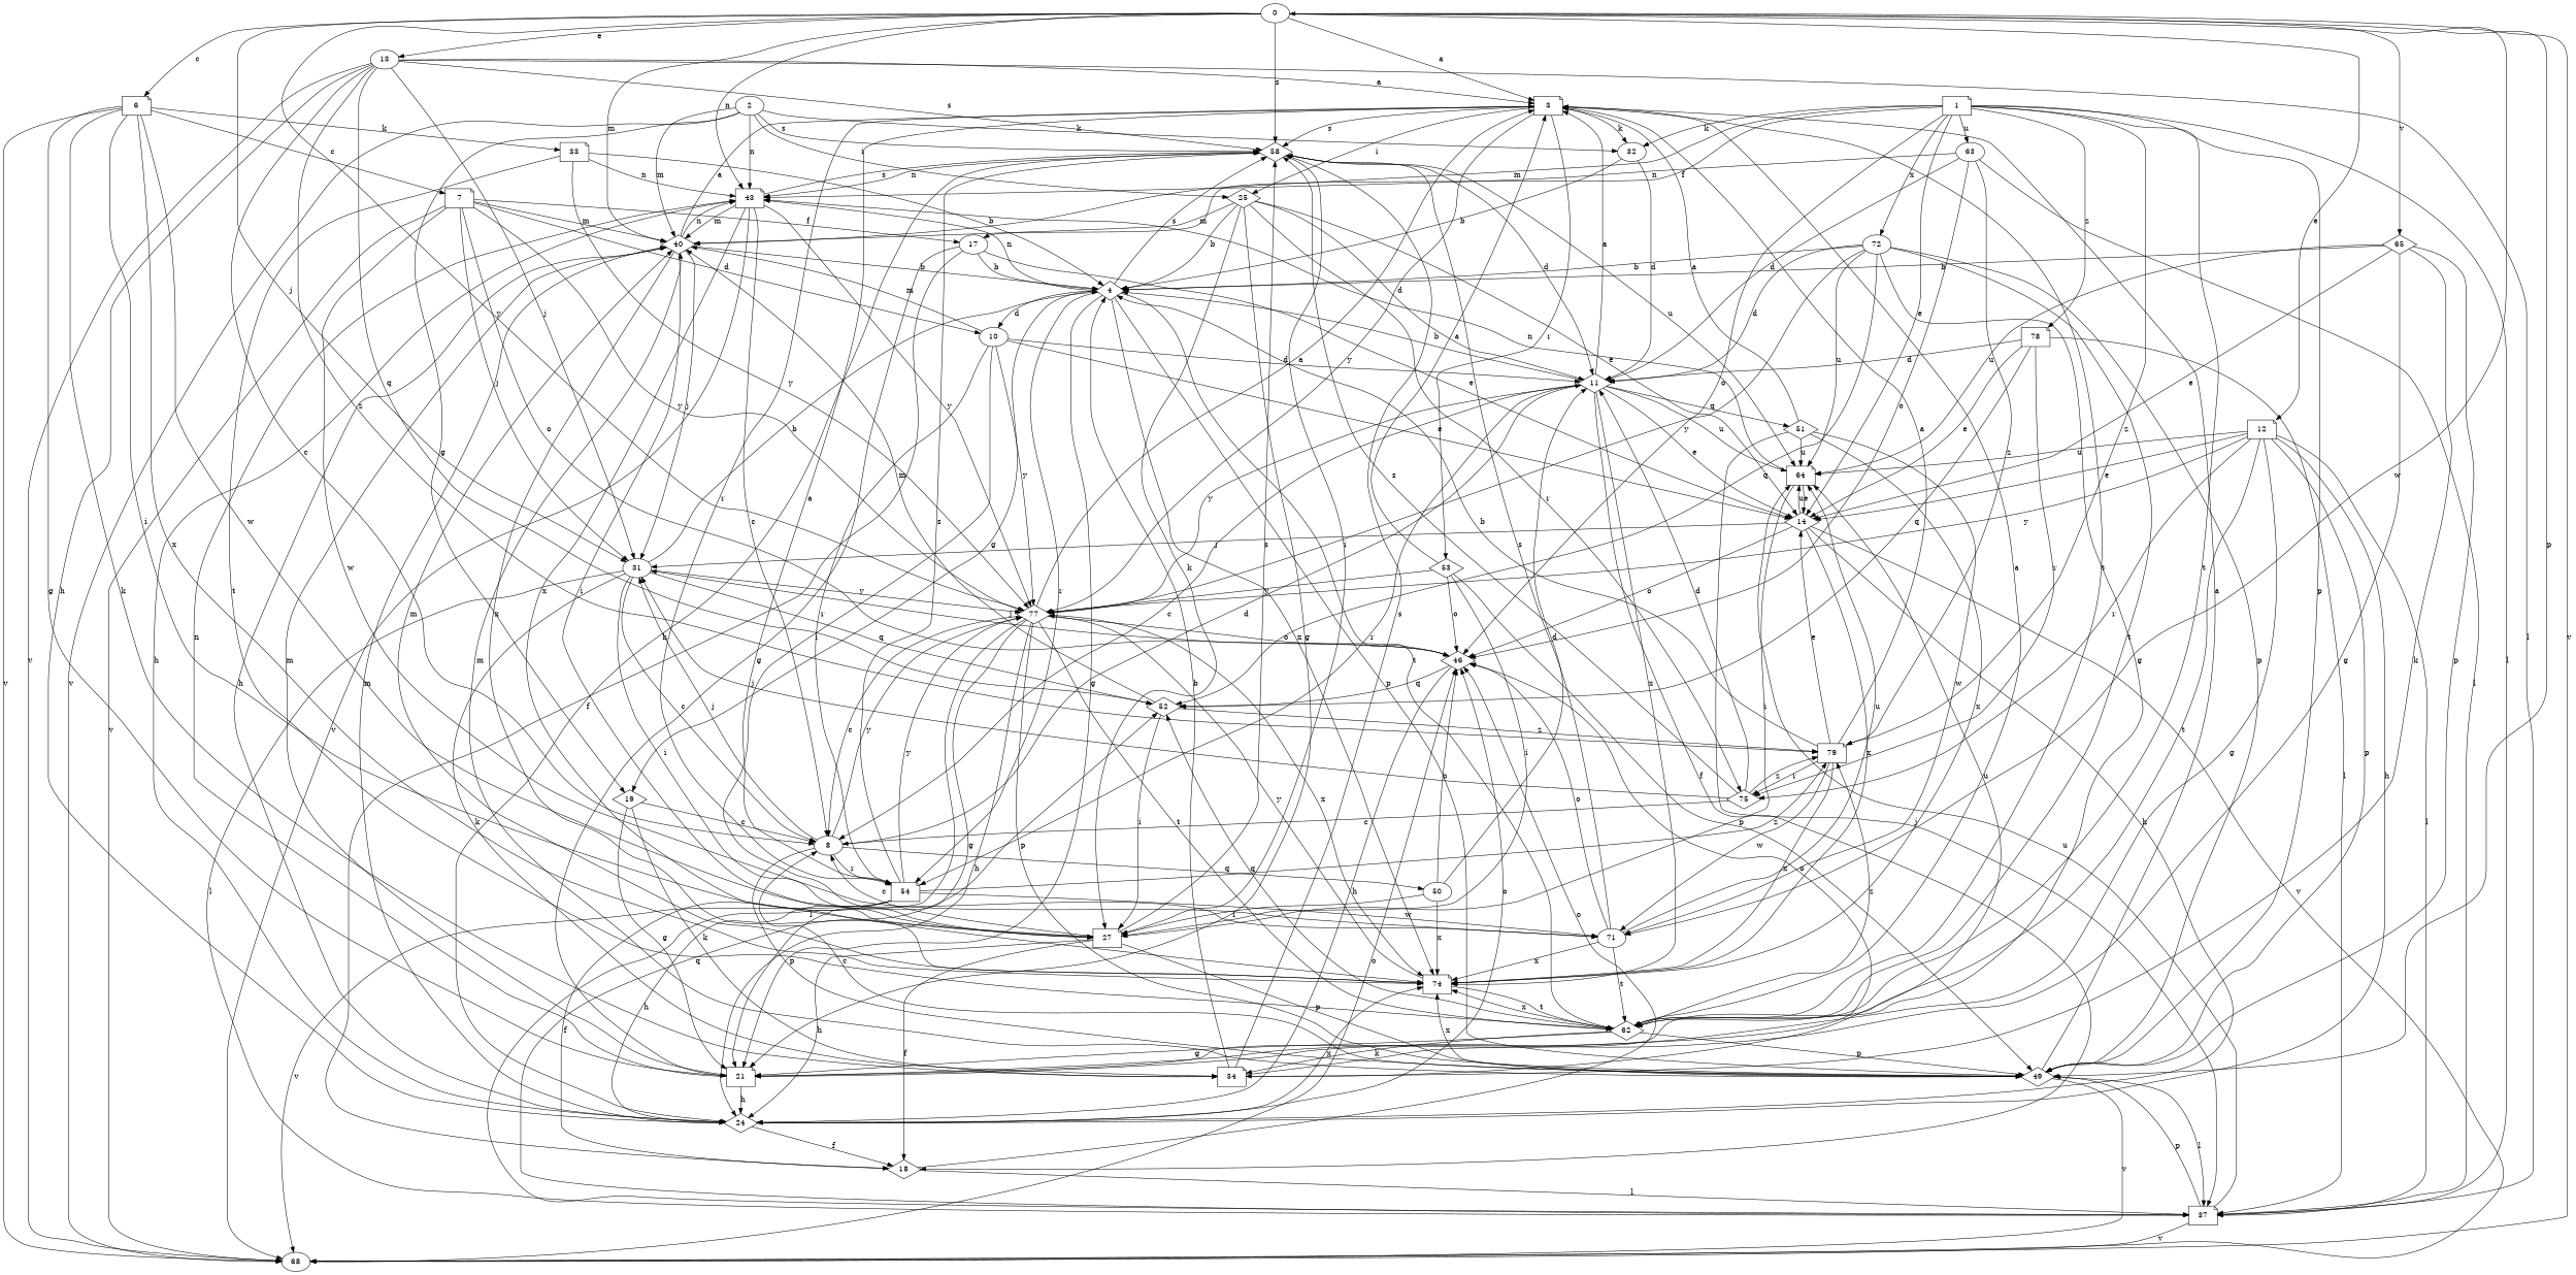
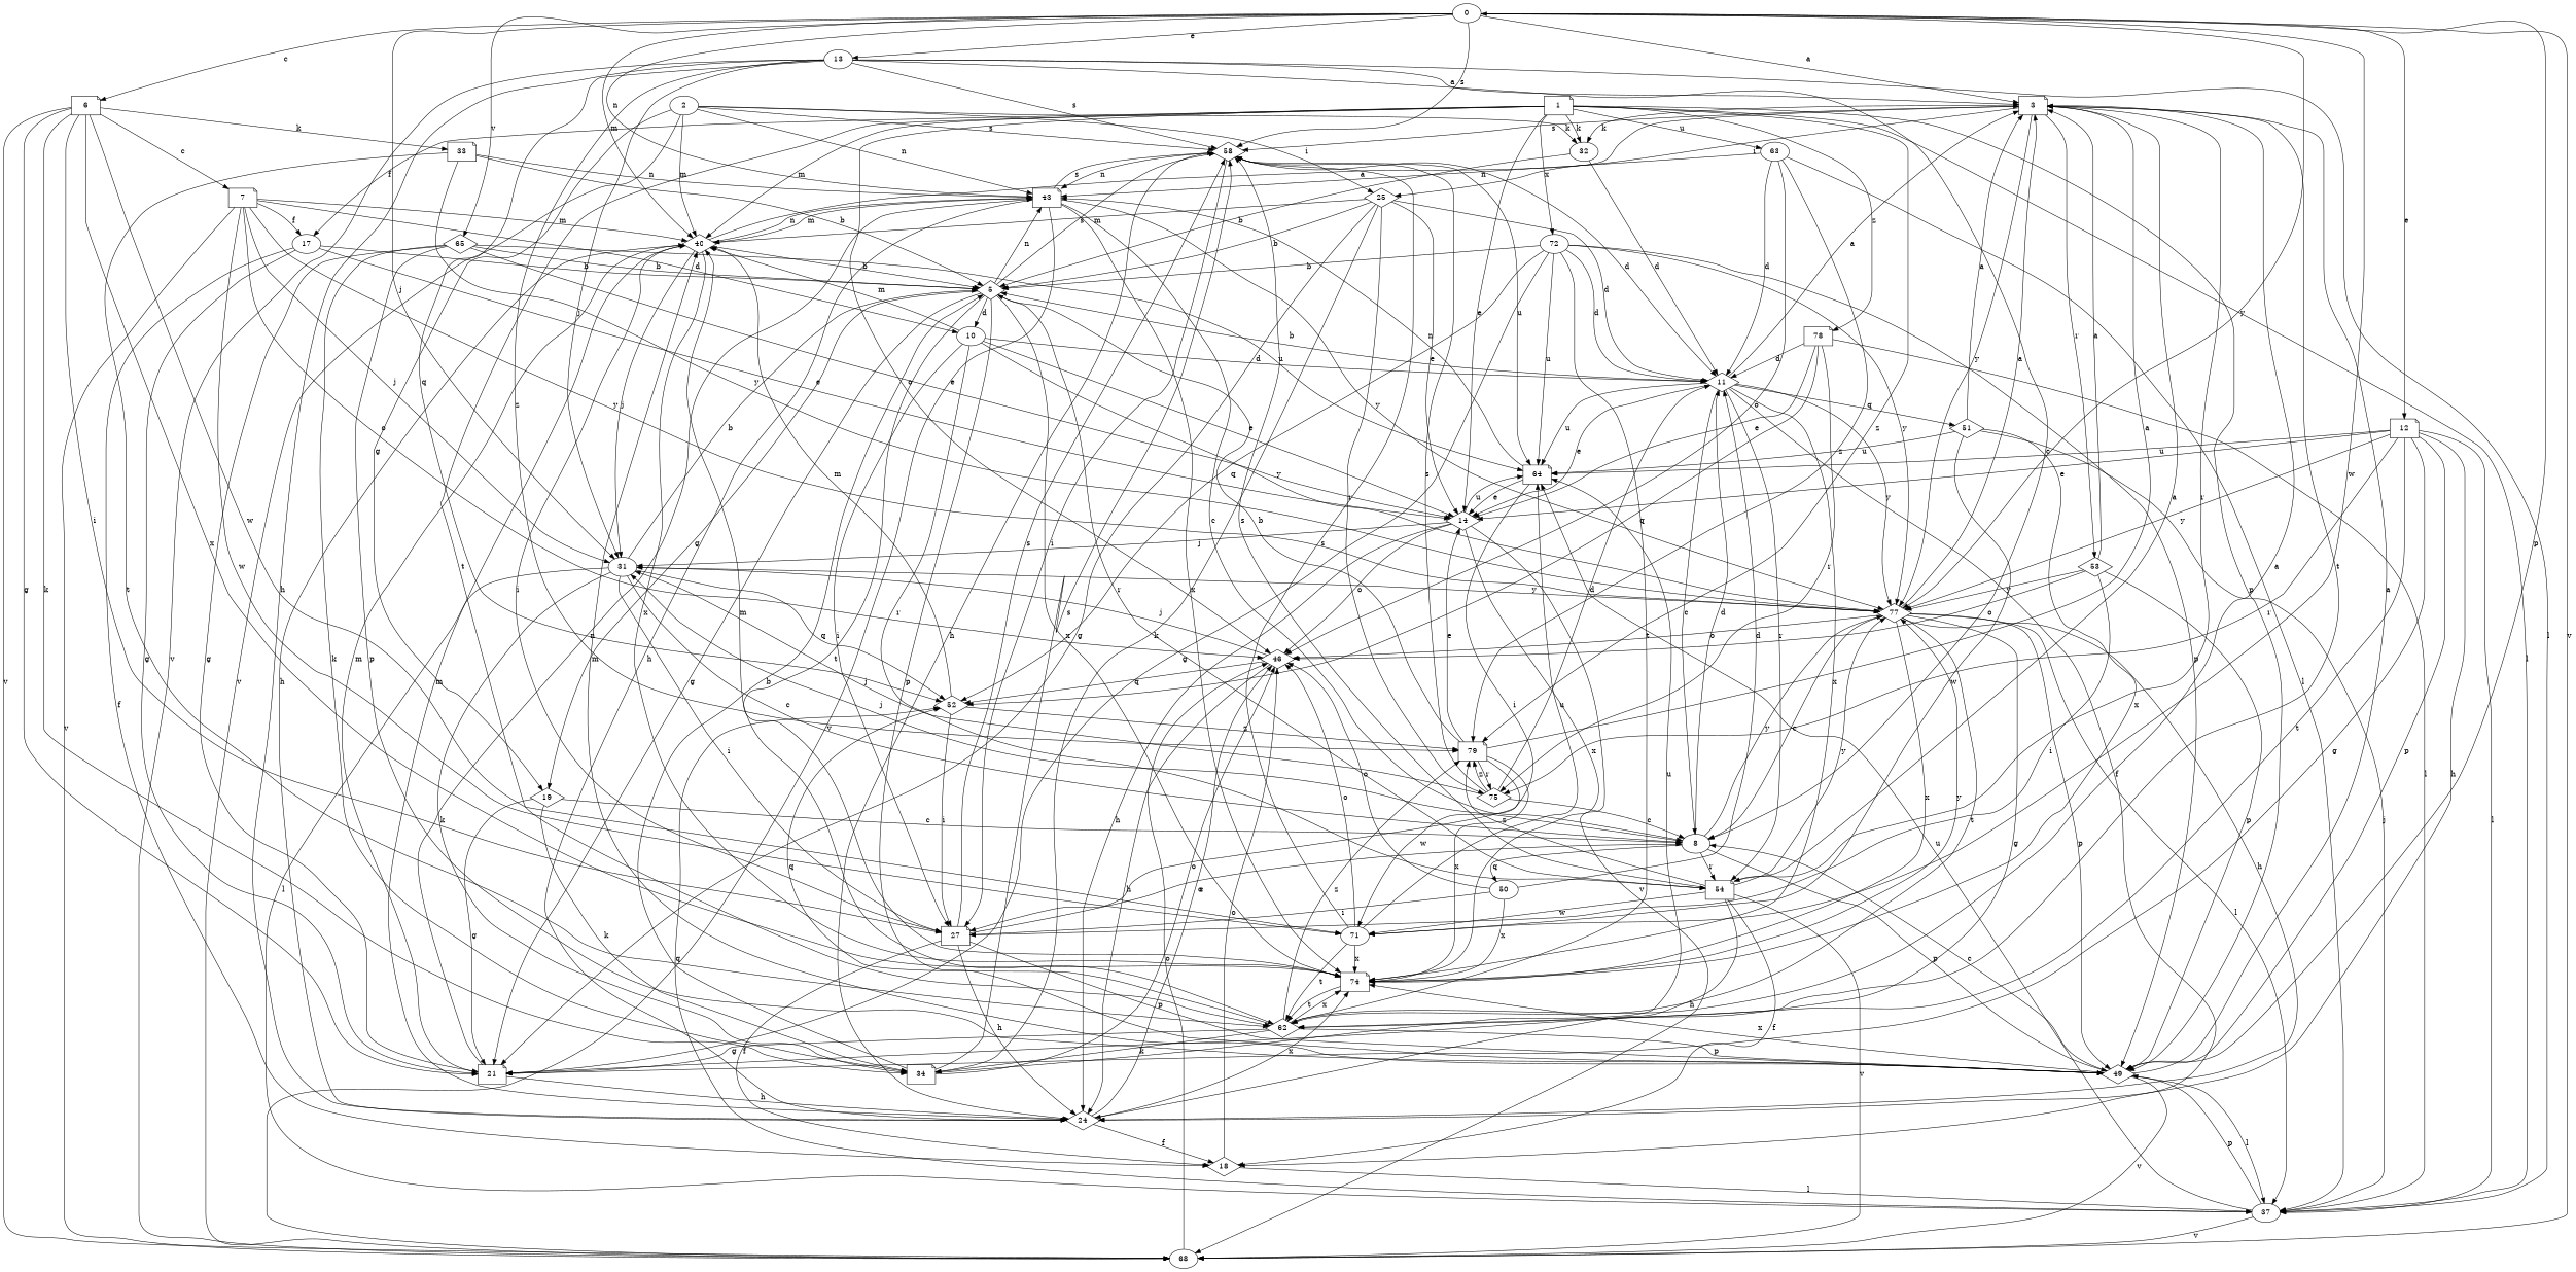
  strict digraph {
    node [shape=diamond]
    0 [shape=ellipse]
    3 [shape=note]
    6 [shape=note]
    12 [shape=note]
    13 [shape=ellipse]
    31 [shape=ellipse]
    40
    43 [shape=note]
    49
    58
    65
    71 [shape=ellipse]
    77
    32 [shape=ellipse]
    62
    25
    53
    54 [shape=note]
    68 [shape=ellipse]
    21 [shape=note]
    74 [shape=note]
    7 [shape=note]
    27 [shape=note]
    33 [shape=note]
    34 [shape=note]
    14
-   37 [shape=note]
+   37 [shape=ellipse]
    64 [shape=note]
    24
    n30 [label=75]
    79 [shape=note]
    8 [shape=ellipse]
    52
-   5 [label=4]
+   5
    11
    46
    1 [shape=note]
    17 [shape=ellipse]
    63 [shape=ellipse]
    72 [shape=ellipse]
    78 [shape=note]
    18
    2 [shape=ellipse]
    19
    10 [shape=ellipse]
    50 [shape=ellipse]
    51
    0 -> 3 [label=a]
    0 -> 6 [label=c]
    0 -> 12 [label=e]
    0 -> 13 [label=e]
    0 -> 31 [label=j]
    0 -> 40 [label=m]
    0 -> 43 [label=n]
    0 -> 49 [label=p]
    0 -> 58 [label=s]
    0 -> 65 [label=v]
    0 -> 71 [label=w]
    0 -> 77 [label=y]
    3 -> 58 [label=s]
    3 -> 77 [label=y]
    3 -> 32 [label=k]
    3 -> 62 [label=t]
    3 -> 25 [label=i]
    3 -> 53 [label=r]
    3 -> 54 [label=r]
    6 -> 71 [label=w]
    6 -> 68 [label=v]
    6 -> 21 [label=g]
    6 -> 74 [label=x]
    6 -> 7 [label=c]
    6 -> 27 [label=i]
    6 -> 33 [label=k]
    6 -> 34 [label=k]
    12 -> 49 [label=p]
    12 -> 77 [label=y]
    12 -> 62 [label=t]
    12 -> 21 [label=g]
    12 -> 14 [label=e]
    12 -> 37 [label=l]
    12 -> 64 [label=u]
    12 -> 24 [label=h]
    12 -> n30 [label=r]
    13 -> 3 [label=a]
    13 -> 31 [label=j]
    13 -> 58 [label=s]
    13 -> 68 [label=v]
    13 -> 37 [label=l]
    13 -> 24 [label=h]
    13 -> 79 [label=z]
    13 -> 8 [label=c]
    13 -> 52 [label=q]
    31 -> 77 [label=y]
    31 -> 27 [label=i]
    31 -> 34 [label=k]
    31 -> 37 [label=l]
    31 -> 8 [label=c]
    31 -> 52 [label=q]
    31 -> 5 [label=b]
    40 -> 3 [label=a]
    40 -> 31 [label=j]
    40 -> 43 [label=n]
    40 -> 74 [label=x]
    40 -> 27 [label=i]
    40 -> 24 [label=h]
    40 -> 5 [label=b]
    43 -> 40 [label=m]
    43 -> 58 [label=s]
    43 -> 77 [label=y]
    43 -> 68 [label=v]
    43 -> 74 [label=x]
    43 -> 24 [label=h]
    43 -> 8 [label=c]
    49 -> 3 [label=a]
    49 -> 40 [label=m]
    49 -> 68 [label=v]
    49 -> 74 [label=x]
    49 -> 37 [label=l]
    49 -> 8 [label=c]
    58 -> 43 [label=n]
    58 -> 27 [label=i]
    58 -> 64 [label=u]
    58 -> 24 [label=h]
    58 -> 11 [label=d]
    65 -> 49 [label=p]
    65 -> 21 [label=g]
    65 -> 34 [label=k]
    65 -> 14 [label=e]
    65 -> 64 [label=u]
    65 -> 5 [label=b]
    71 -> 58 [label=s]
    71 -> 62 [label=t]
    71 -> 74 [label=x]
    71 -> 64 [label=u]
    71 -> 46 [label=o]
    77 -> 3 [label=a]
    77 -> 49 [label=p]
    77 -> 62 [label=t]
    77 -> 21 [label=g]
    77 -> 74 [label=x]
    77 -> 37 [label=l]
    77 -> 24 [label=h]
    77 -> 8 [label=c]
    77 -> 46 [label=o]
    32 -> 5 [label=b]
    32 -> 11 [label=d]
    62 -> 3 [label=a]
    62 -> 49 [label=p]
    62 -> 21 [label=g]
    62 -> 74 [label=x]
    62 -> 34 [label=k]
    62 -> 79 [label=z]
    62 -> 52 [label=q]
    25 -> 40 [label=m]
    25 -> 21 [label=g]
-   25 -> 27 [label=k]
+   25 -> 34 [label=k]
    25 -> 14 [label=e]
    25 -> n30 [label=r]
    25 -> 5 [label=b]
    25 -> 11 [label=d]
    53 -> 3 [label=a]
    53 -> 49 [label=p]
    53 -> 77 [label=y]
    53 -> 27 [label=i]
    53 -> 46 [label=o]
    54 -> 3 [label=a]
    54 -> 58 [label=s]
    54 -> 71 [label=w]
    54 -> 77 [label=y]
    54 -> 68 [label=v]
    54 -> 24 [label=h]
    54 -> 79 [label=z]
    54 -> 18 [label=f]
    68 -> 0 [label=v]
    68 -> 46 [label=o]
    21 -> 40 [label=m]
    21 -> 43 [label=n]
    21 -> 24 [label=h]
    74 -> 40 [label=m]
    74 -> 77 [label=y]
    74 -> 62 [label=t]
    7 -> 31 [label=j]
    7 -> 40 [label=m]
    7 -> 71 [label=w]
    7 -> 77 [label=y]
    7 -> 68 [label=v]
    7 -> 46 [label=o]
    7 -> 17 [label=f]
    7 -> 10 [label=d]
    27 -> 49 [label=p]
    27 -> 58 [label=s]
    27 -> 24 [label=h]
    27 -> 8 [label=c]
    27 -> 18 [label=f]
    33 -> 43 [label=n]
    33 -> 77 [label=y]
    33 -> 62 [label=t]
    33 -> 5 [label=b]
    34 -> 58 [label=s]
    34 -> 64 [label=u]
    34 -> 5 [label=b]
    34 -> 46 [label=o]
    14 -> 31 [label=j]
    14 -> 68 [label=v]
    14 -> 74 [label=x]
    14 -> 64 [label=u]
    14 -> 24 [label=h]
    14 -> 46 [label=o]
    37 -> 49 [label=p]
    37 -> 68 [label=v]
    37 -> 64 [label=u]
    37 -> 52 [label=q]
    64 -> 43 [label=n]
    64 -> 27 [label=i]
    64 -> 14 [label=e]
    24 -> 40 [label=m]
    24 -> 74 [label=x]
    24 -> 46 [label=o]
    24 -> 18 [label=f]
    n30 -> 31 [label=j]
    n30 -> 58 [label=s]
    n30 -> 79 [label=z]
    n30 -> 8 [label=c]
    n30 -> 11 [label=d]
    79 -> 3 [label=a]
    79 -> 71 [label=w]
    79 -> 74 [label=x]
    79 -> 14 [label=e]
    79 -> n30 [label=r]
    79 -> 5 [label=b]
    8 -> 31 [label=j]
    8 -> 49 [label=p]
    8 -> 77 [label=y]
    8 -> 54 [label=r]
    8 -> 11 [label=d]
    8 -> 50 [label=q]
    52 -> 40 [label=m]
    52 -> 27 [label=i]
    52 -> 79 [label=z]
    5 -> 43 [label=n]
    5 -> 49 [label=p]
    5 -> 58 [label=s]
    5 -> 62 [label=t]
    5 -> 54 [label=r]
    5 -> 21 [label=g]
    5 -> 74 [label=x]
    5 -> 19 [label=g]
    5 -> 10 [label=d]
    11 -> 3 [label=a]
    11 -> 77 [label=y]
    11 -> 54 [label=r]
    11 -> 74 [label=x]
    11 -> 14 [label=e]
    11 -> 64 [label=u]
    11 -> 8 [label=c]
    11 -> 5 [label=b]
    11 -> 18 [label=f]
    11 -> 51 [label=q]
    46 -> 31 [label=j]
    46 -> 24 [label=h]
    46 -> 52 [label=q]
    1 -> 40 [label=m]
    1 -> 49 [label=p]
    1 -> 32 [label=k]
    1 -> 62 [label=t]
    1 -> 14 [label=e]
    1 -> 37 [label=l]
    1 -> 79 [label=z]
    1 -> 46 [label=o]
    1 -> 17 [label=f]
    1 -> 63 [label=u]
    1 -> 72 [label=x]
    1 -> 78 [label=z]
    17 -> 21 [label=g]
    17 -> 14 [label=e]
    17 -> 5 [label=b]
    17 -> 18 [label=f]
    63 -> 43 [label=n]
    63 -> 37 [label=l]
    63 -> 79 [label=z]
    63 -> 11 [label=d]
    63 -> 46 [label=o]
    72 -> 49 [label=p]
    72 -> 77 [label=y]
    72 -> 62 [label=t]
    72 -> 21 [label=g]
    72 -> 64 [label=u]
    72 -> 52 [label=q]
    72 -> 5 [label=b]
    72 -> 11 [label=d]
    78 -> 14 [label=e]
    78 -> 37 [label=l]
    78 -> n30 [label=r]
    78 -> 52 [label=q]
    78 -> 11 [label=d]
    18 -> 37 [label=l]
    18 -> 46 [label=o]
    2 -> 40 [label=m]
    2 -> 43 [label=n]
    2 -> 58 [label=s]
    2 -> 32 [label=k]
    2 -> 25 [label=i]
    2 -> 68 [label=v]
    2 -> 19 [label=g]
    19 -> 21 [label=g]
    19 -> 34 [label=k]
    19 -> 8 [label=c]
    10 -> 40 [label=m]
    10 -> 77 [label=y]
    10 -> 54 [label=r]
    10 -> 27 [label=i]
    10 -> 14 [label=e]
    10 -> 11 [label=d]
    50 -> 74 [label=x]
    50 -> 27 [label=i]
    50 -> 11 [label=d]
    50 -> 46 [label=o]
    51 -> 3 [label=a]
    51 -> 71 [label=w]
    51 -> 74 [label=x]
    51 -> 37 [label=j]
    51 -> 64 [label=u]
  }
